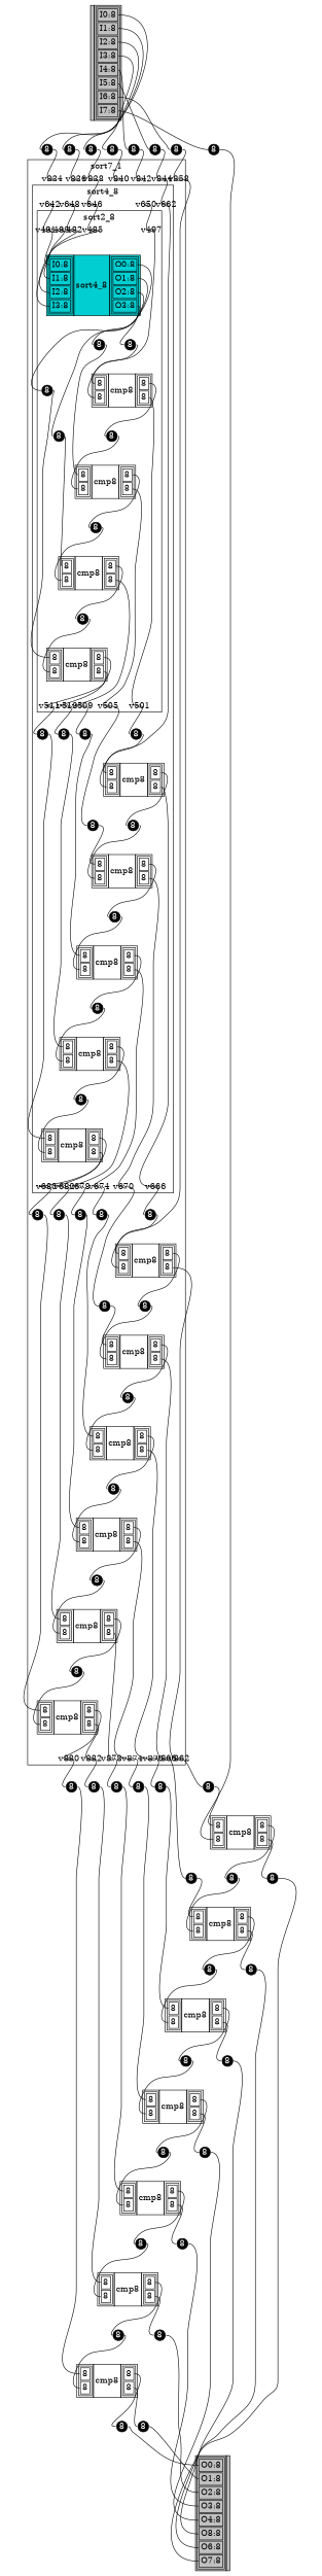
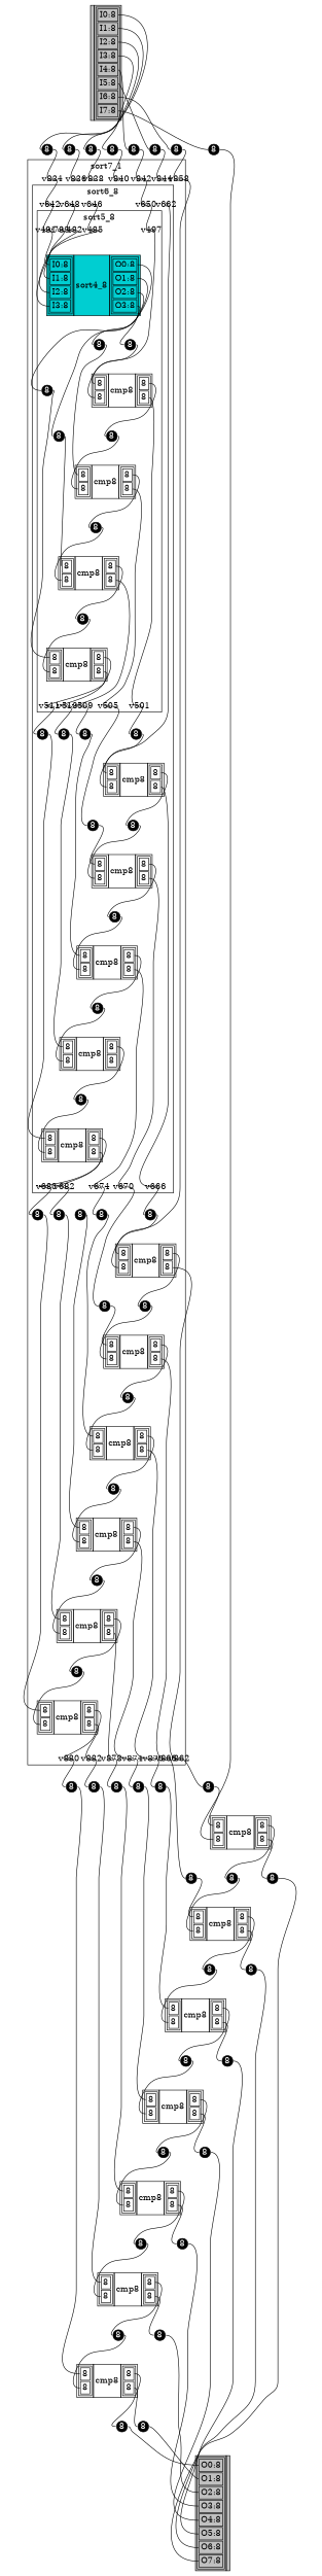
  graph {
    bgcolor=white
    rankdir=TB
    node [fillcolor=white fixedsize=true fontcolor=black shape=circle style=filled]
    edge [headport=w tailport=e]
    n1 [fixedsize=false height=0.25 label=<         <table bgcolor="gray" border="0" cellborder="1" cellspacing="0">             <tr>                 <td></td>                 <td>                     <table>                         <tr><td height="5" width="5" port="e0">I0:8</td></tr>                         <tr><td height="5" width="5" port="e1">I1:8</td></tr>                         <tr><td height="5" width="5" port="e2">I2:8</td></tr>                         <tr><td height="5" width="5" port="e3">I3:8</td></tr>                         <tr><td height="5" width="5" port="e4">I4:8</td></tr>                         <tr><td height="5" width="5" port="e5">I5:8</td></tr>                         <tr><td height="5" width="5" port="e6">I6:8</td></tr>                         <tr><td height="5" width="5" port="e7">I7:8</td></tr>                     </table>                 </td>             </tr>         </table>         > shape=plaintext]
-   n2 [fixedsize=false height=0.25 label=<         <table bgcolor="gray" border="0" cellborder="1" cellspacing="0">             <tr>                 <td>                     <table>                         <tr><td height="5" width="5" port="w0">O0:8</td></tr>                         <tr><td height="5" width="5" port="w1">O1:8</td></tr>                         <tr><td height="5" width="5" port="w2">O2:8</td></tr>                         <tr><td height="5" width="5" port="w3">O3:8</td></tr>                         <tr><td height="5" width="5" port="w4">O4:8</td></tr>                         <tr><td height="5" width="5" port="w5">O8:8</td></tr>                         <tr><td height="5" width="5" port="w6">O6:8</td></tr>                         <tr><td height="5" width="5" port="w7">O7:8</td></tr>                     </table>                 </td>                 <td></td>             </tr>         </table>         > shape=plaintext]
+   n2 [fixedsize=false height=0.25 label=<         <table bgcolor="gray" border="0" cellborder="1" cellspacing="0">             <tr>                 <td>                     <table>                         <tr><td height="5" width="5" port="w0">O0:8</td></tr>                         <tr><td height="5" width="5" port="w1">O1:8</td></tr>                         <tr><td height="5" width="5" port="w2">O2:8</td></tr>                         <tr><td height="5" width="5" port="w3">O3:8</td></tr>                         <tr><td height="5" width="5" port="w4">O4:8</td></tr>                         <tr><td height="5" width="5" port="w5">O5:8</td></tr>                         <tr><td height="5" width="5" port="w6">O6:8</td></tr>                         <tr><td height="5" width="5" port="w7">O7:8</td></tr>                     </table>                 </td>                 <td></td>             </tr>         </table>         > shape=plaintext]
    v834 [height=0.05]
    v836 [height=0.05]
    v838 [height=0.05]
    v840 [height=0.05]
    v842 [height=0.05]
    v844 [height=0.05]
    v858 [height=0.05]
    v880 [height=0.05]
    v882 [height=0.05]
    v878 [height=0.05]
    v874 [height=0.05]
    v870 [height=0.05]
    v866 [height=0.05]
    v862 [height=0.05]
    v642 [height=0.05]
    v646 [height=0.05]
    v648 [height=0.05]
    v650 [height=0.05]
    v662 [height=0.05]
    v680 [height=0.05]
    v682 [height=0.05]
-   v678 [height=0.05]
    v674 [height=0.05]
    v670 [height=0.05]
    v666 [height=0.05]
    v481 [height=0.05]
-   v483 [height=0.05]
+   v483 [height=0.05 label=v783]
    v485 [height=0.05]
    n31 [height=0.05 label=v482]
    v497 [height=0.05]
    v511 [height=0.05]
    v513 [height=0.05]
    v509 [height=0.05]
    v505 [height=0.05]
    v501 [height=0.05]
    n38 [fillcolor=black fontcolor=white height=0.25 label=8]
    n39 [fillcolor=black fontcolor=white height=0.25 label=8]
    n40 [fillcolor=black fontcolor=white height=0.25 label=8]
    n41 [fillcolor=black fontcolor=white height=0.25 label=8]
    n42 [fillcolor=black fontcolor=white height=0.25 label=8]
    n43 [fillcolor=black fontcolor=white height=0.25 label=8]
    n44 [fillcolor=black fontcolor=white height=0.25 label=8]
    n45 [fixedsize=false height=0.25 label=<                 <table bgcolor="darkturquoise" border="0" cellborder="1" cellspacing="0">                     <tr>                         <td>                             <table>                                 <tr><td height="5" width="5" port="w0">I0:8</td></tr>                                 <tr><td height="5" width="5" port="w1">I1:8</td></tr>                                 <tr><td height="5" width="5" port="w2">I2:8</td></tr>                                 <tr><td height="5" width="5" port="w3">I3:8</td></tr>                             </table>                         </td>                         <td>sort4_8</td>                         <td>                             <table>                                 <tr><td height="5" width="5" port="e0">O0:8</td></tr>                                 <tr><td height="5" width="5" port="e1">O1:8</td></tr>                                 <tr><td height="5" width="5" port="e2">O2:8</td></tr>                                 <tr><td height="5" width="5" port="e3">O3:8</td></tr>                             </table>                         </td>                     </tr>                 </table>                 > shape=plaintext]
    n46 [fixedsize=false height=0.25 label=<                 <table bgcolor="white" border="0" cellborder="1" cellspacing="0">                     <tr>                         <td>                             <table>                                 <tr><td height="5" width="5" port="w0">8</td></tr>                                 <tr><td height="5" width="5" port="w1">8</td></tr>                             </table>                         </td>                         <td>cmp8</td>                         <td>                             <table>                                 <tr><td height="5" width="5" port="e0">8</td></tr>                                 <tr><td height="5" width="5" port="e1">8</td></tr>                             </table>                         </td>                     </tr>                 </table>                 > shape=plaintext]
    n47 [fixedsize=false height=0.25 label=<                 <table bgcolor="white" border="0" cellborder="1" cellspacing="0">                     <tr>                         <td>                             <table>                                 <tr><td height="5" width="5" port="w0">8</td></tr>                                 <tr><td height="5" width="5" port="w1">8</td></tr>                             </table>                         </td>                         <td>cmp8</td>                         <td>                             <table>                                 <tr><td height="5" width="5" port="e0">8</td></tr>                                 <tr><td height="5" width="5" port="e1">8</td></tr>                             </table>                         </td>                     </tr>                 </table>                 > shape=plaintext]
    n48 [fixedsize=false height=0.25 label=<                 <table bgcolor="white" border="0" cellborder="1" cellspacing="0">                     <tr>                         <td>                             <table>                                 <tr><td height="5" width="5" port="w0">8</td></tr>                                 <tr><td height="5" width="5" port="w1">8</td></tr>                             </table>                         </td>                         <td>cmp8</td>                         <td>                             <table>                                 <tr><td height="5" width="5" port="e0">8</td></tr>                                 <tr><td height="5" width="5" port="e1">8</td></tr>                             </table>                         </td>                     </tr>                 </table>                 > shape=plaintext]
    n49 [fixedsize=false height=0.25 label=<                 <table bgcolor="white" border="0" cellborder="1" cellspacing="0">                     <tr>                         <td>                             <table>                                 <tr><td height="5" width="5" port="w0">8</td></tr>                                 <tr><td height="5" width="5" port="w1">8</td></tr>                             </table>                         </td>                         <td>cmp8</td>                         <td>                             <table>                                 <tr><td height="5" width="5" port="e0">8</td></tr>                                 <tr><td height="5" width="5" port="e1">8</td></tr>                             </table>                         </td>                     </tr>                 </table>                 > shape=plaintext]
    n50 [fillcolor=black fontcolor=white height=0.25 label=8]
    n51 [fillcolor=black fontcolor=white height=0.25 label=8]
    n52 [fillcolor=black fontcolor=white height=0.25 label=8]
    n53 [fillcolor=black fontcolor=white height=0.25 label=8]
    n54 [fillcolor=black fontcolor=white height=0.25 label=8]
    n55 [fillcolor=black fontcolor=white height=0.25 label=8]
    n56 [fillcolor=black fontcolor=white height=0.25 label=8]
    n57 [fillcolor=black fontcolor=white height=0.25 label=8]
    n58 [fillcolor=black fontcolor=white height=0.25 label=8]
    n59 [fixedsize=false height=0.25 label=<             <table bgcolor="white" border="0" cellborder="1" cellspacing="0">                 <tr>                     <td>                         <table>                             <tr><td height="5" width="5" port="w0">8</td></tr>                             <tr><td height="5" width="5" port="w1">8</td></tr>                         </table>                     </td>                     <td>cmp8</td>                     <td>                         <table>                             <tr><td height="5" width="5" port="e0">8</td></tr>                             <tr><td height="5" width="5" port="e1">8</td></tr>                         </table>                     </td>                 </tr>             </table>             > shape=plaintext]
    n60 [fixedsize=false height=0.25 label=<             <table bgcolor="white" border="0" cellborder="1" cellspacing="0">                 <tr>                     <td>                         <table>                             <tr><td height="5" width="5" port="w0">8</td></tr>                             <tr><td height="5" width="5" port="w1">8</td></tr>                         </table>                     </td>                     <td>cmp8</td>                     <td>                         <table>                             <tr><td height="5" width="5" port="e0">8</td></tr>                             <tr><td height="5" width="5" port="e1">8</td></tr>                         </table>                     </td>                 </tr>             </table>             > shape=plaintext]
    n61 [fixedsize=false height=0.25 label=<             <table bgcolor="white" border="0" cellborder="1" cellspacing="0">                 <tr>                     <td>                         <table>                             <tr><td height="5" width="5" port="w0">8</td></tr>                             <tr><td height="5" width="5" port="w1">8</td></tr>                         </table>                     </td>                     <td>cmp8</td>                     <td>                         <table>                             <tr><td height="5" width="5" port="e0">8</td></tr>                             <tr><td height="5" width="5" port="e1">8</td></tr>                         </table>                     </td>                 </tr>             </table>             > shape=plaintext]
    n62 [fixedsize=false height=0.25 label=<             <table bgcolor="white" border="0" cellborder="1" cellspacing="0">                 <tr>                     <td>                         <table>                             <tr><td height="5" width="5" port="w0">8</td></tr>                             <tr><td height="5" width="5" port="w1">8</td></tr>                         </table>                     </td>                     <td>cmp8</td>                     <td>                         <table>                             <tr><td height="5" width="5" port="e0">8</td></tr>                             <tr><td height="5" width="5" port="e1">8</td></tr>                         </table>                     </td>                 </tr>             </table>             > shape=plaintext]
    n63 [fixedsize=false height=0.25 label=<             <table bgcolor="white" border="0" cellborder="1" cellspacing="0">                 <tr>                     <td>                         <table>                             <tr><td height="5" width="5" port="w0">8</td></tr>                             <tr><td height="5" width="5" port="w1">8</td></tr>                         </table>                     </td>                     <td>cmp8</td>                     <td>                         <table>                             <tr><td height="5" width="5" port="e0">8</td></tr>                             <tr><td height="5" width="5" port="e1">8</td></tr>                         </table>                     </td>                 </tr>             </table>             > shape=plaintext]
    n64 [fillcolor=black fontcolor=white height=0.25 label=8]
    n65 [fillcolor=black fontcolor=white height=0.25 label=8]
    n66 [fillcolor=black fontcolor=white height=0.25 label=8]
    n67 [fillcolor=black fontcolor=white height=0.25 label=8]
    n68 [fillcolor=black fontcolor=white height=0.25 label=8]
    n69 [fillcolor=black fontcolor=white height=0.25 label=8]
    n70 [fillcolor=black fontcolor=white height=0.25 label=8]
    n71 [fillcolor=black fontcolor=white height=0.25 label=8]
    n72 [fillcolor=black fontcolor=white height=0.25 label=8]
    n73 [fillcolor=black fontcolor=white height=0.25 label=8]
    n74 [fillcolor=black fontcolor=white height=0.25 label=8]
    n75 [fixedsize=false height=0.25 label=<         <table bgcolor="white" border="0" cellborder="1" cellspacing="0">             <tr>                 <td>                     <table>                         <tr><td height="5" width="5" port="w0">8</td></tr>                         <tr><td height="5" width="5" port="w1">8</td></tr>                     </table>                 </td>                 <td>cmp8</td>                 <td>                     <table>                         <tr><td height="5" width="5" port="e0">8</td></tr>                         <tr><td height="5" width="5" port="e1">8</td></tr>                     </table>                 </td>             </tr>         </table>         > shape=plaintext]
    n76 [fixedsize=false height=0.25 label=<         <table bgcolor="white" border="0" cellborder="1" cellspacing="0">             <tr>                 <td>                     <table>                         <tr><td height="5" width="5" port="w0">8</td></tr>                         <tr><td height="5" width="5" port="w1">8</td></tr>                     </table>                 </td>                 <td>cmp8</td>                 <td>                     <table>                         <tr><td height="5" width="5" port="e0">8</td></tr>                         <tr><td height="5" width="5" port="e1">8</td></tr>                     </table>                 </td>             </tr>         </table>         > shape=plaintext]
    n77 [fixedsize=false height=0.25 label=<         <table bgcolor="white" border="0" cellborder="1" cellspacing="0">             <tr>                 <td>                     <table>                         <tr><td height="5" width="5" port="w0">8</td></tr>                         <tr><td height="5" width="5" port="w1">8</td></tr>                     </table>                 </td>                 <td>cmp8</td>                 <td>                     <table>                         <tr><td height="5" width="5" port="e0">8</td></tr>                         <tr><td height="5" width="5" port="e1">8</td></tr>                     </table>                 </td>             </tr>         </table>         > shape=plaintext]
    n78 [fixedsize=false height=0.25 label=<         <table bgcolor="white" border="0" cellborder="1" cellspacing="0">             <tr>                 <td>                     <table>                         <tr><td height="5" width="5" port="w0">8</td></tr>                         <tr><td height="5" width="5" port="w1">8</td></tr>                     </table>                 </td>                 <td>cmp8</td>                 <td>                     <table>                         <tr><td height="5" width="5" port="e0">8</td></tr>                         <tr><td height="5" width="5" port="e1">8</td></tr>                     </table>                 </td>             </tr>         </table>         > shape=plaintext]
    n79 [fixedsize=false height=0.25 label=<         <table bgcolor="white" border="0" cellborder="1" cellspacing="0">             <tr>                 <td>                     <table>                         <tr><td height="5" width="5" port="w0">8</td></tr>                         <tr><td height="5" width="5" port="w1">8</td></tr>                     </table>                 </td>                 <td>cmp8</td>                 <td>                     <table>                         <tr><td height="5" width="5" port="e0">8</td></tr>                         <tr><td height="5" width="5" port="e1">8</td></tr>                     </table>                 </td>             </tr>         </table>         > shape=plaintext]
    n80 [fixedsize=false height=0.25 label=<         <table bgcolor="white" border="0" cellborder="1" cellspacing="0">             <tr>                 <td>                     <table>                         <tr><td height="5" width="5" port="w0">8</td></tr>                         <tr><td height="5" width="5" port="w1">8</td></tr>                     </table>                 </td>                 <td>cmp8</td>                 <td>                     <table>                         <tr><td height="5" width="5" port="e0">8</td></tr>                         <tr><td height="5" width="5" port="e1">8</td></tr>                     </table>                 </td>             </tr>         </table>         > shape=plaintext]
    n81 [fillcolor=black fontcolor=white height=0.25 label=8]
    n82 [fillcolor=black fontcolor=white height=0.25 label=8]
    n83 [fillcolor=black fontcolor=white height=0.25 label=8]
    n84 [fillcolor=black fontcolor=white height=0.25 label=8]
    n85 [fillcolor=black fontcolor=white height=0.25 label=8]
    n86 [fillcolor=black fontcolor=white height=0.25 label=8]
    n87 [fillcolor=black fontcolor=white height=0.25 label=8]
    n88 [fillcolor=black fontcolor=white height=0.25 label=8]
    n89 [fillcolor=black fontcolor=white height=0.25 label=8]
    n90 [fillcolor=black fontcolor=white height=0.25 label=8]
    n91 [fillcolor=black fontcolor=white height=0.25 label=8]
    n92 [fillcolor=black fontcolor=white height=0.25 label=8]
    n93 [fillcolor=black fontcolor=white height=0.25 label=8]
    n94 [fillcolor=black fontcolor=white height=0.25 label=8]
    n95 [fillcolor=black fontcolor=white height=0.25 label=8]
    n96 [fixedsize=false height=0.25 label=<     <table bgcolor="white" border="0" cellborder="1" cellspacing="0">         <tr>             <td>                 <table>                     <tr><td height="5" width="5" port="w0">8</td></tr>                     <tr><td height="5" width="5" port="w1">8</td></tr>                 </table>             </td>             <td>cmp8</td>             <td>                 <table>                     <tr><td height="5" width="5" port="e0">8</td></tr>                     <tr><td height="5" width="5" port="e1">8</td></tr>                 </table>             </td>         </tr>     </table>     > shape=plaintext]
    n97 [fillcolor=black fontcolor=white height=0.25 label=8]
    n98 [fillcolor=black fontcolor=white height=0.25 label=8]
    n99 [fixedsize=false height=0.25 label=<     <table bgcolor="white" border="0" cellborder="1" cellspacing="0">         <tr>             <td>                 <table>                     <tr><td height="5" width="5" port="w0">8</td></tr>                     <tr><td height="5" width="5" port="w1">8</td></tr>                 </table>             </td>             <td>cmp8</td>             <td>                 <table>                     <tr><td height="5" width="5" port="e0">8</td></tr>                     <tr><td height="5" width="5" port="e1">8</td></tr>                 </table>             </td>         </tr>     </table>     > shape=plaintext]
    n100 [fillcolor=black fontcolor=white height=0.25 label=8]
    n101 [fillcolor=black fontcolor=white height=0.25 label=8]
    n102 [fixedsize=false height=0.25 label=<     <table bgcolor="white" border="0" cellborder="1" cellspacing="0">         <tr>             <td>                 <table>                     <tr><td height="5" width="5" port="w0">8</td></tr>                     <tr><td height="5" width="5" port="w1">8</td></tr>                 </table>             </td>             <td>cmp8</td>             <td>                 <table>                     <tr><td height="5" width="5" port="e0">8</td></tr>                     <tr><td height="5" width="5" port="e1">8</td></tr>                 </table>             </td>         </tr>     </table>     > shape=plaintext]
    n103 [fillcolor=black fontcolor=white height=0.25 label=8]
    n104 [fillcolor=black fontcolor=white height=0.25 label=8]
    n105 [fixedsize=false height=0.25 label=<     <table bgcolor="white" border="0" cellborder="1" cellspacing="0">         <tr>             <td>                 <table>                     <tr><td height="5" width="5" port="w0">8</td></tr>                     <tr><td height="5" width="5" port="w1">8</td></tr>                 </table>             </td>             <td>cmp8</td>             <td>                 <table>                     <tr><td height="5" width="5" port="e0">8</td></tr>                     <tr><td height="5" width="5" port="e1">8</td></tr>                 </table>             </td>         </tr>     </table>     > shape=plaintext]
    n106 [fillcolor=black fontcolor=white height=0.25 label=8]
    n107 [fillcolor=black fontcolor=white height=0.25 label=8]
    n108 [fixedsize=false height=0.25 label=<     <table bgcolor="white" border="0" cellborder="1" cellspacing="0">         <tr>             <td>                 <table>                     <tr><td height="5" width="5" port="w0">8</td></tr>                     <tr><td height="5" width="5" port="w1">8</td></tr>                 </table>             </td>             <td>cmp8</td>             <td>                 <table>                     <tr><td height="5" width="5" port="e0">8</td></tr>                     <tr><td height="5" width="5" port="e1">8</td></tr>                 </table>             </td>         </tr>     </table>     > shape=plaintext]
    n109 [fillcolor=black fontcolor=white height=0.25 label=8]
    n110 [fillcolor=black fontcolor=white height=0.25 label=8]
    n111 [fixedsize=false height=0.25 label=<     <table bgcolor="white" border="0" cellborder="1" cellspacing="0">         <tr>             <td>                 <table>                     <tr><td height="5" width="5" port="w0">8</td></tr>                     <tr><td height="5" width="5" port="w1">8</td></tr>                 </table>             </td>             <td>cmp8</td>             <td>                 <table>                     <tr><td height="5" width="5" port="e0">8</td></tr>                     <tr><td height="5" width="5" port="e1">8</td></tr>                 </table>             </td>         </tr>     </table>     > shape=plaintext]
    n112 [fillcolor=black fontcolor=white height=0.25 label=8]
    n113 [fillcolor=black fontcolor=white height=0.25 label=8]
    n114 [fixedsize=false height=0.25 label=<     <table bgcolor="white" border="0" cellborder="1" cellspacing="0">         <tr>             <td>                 <table>                     <tr><td height="5" width="5" port="w0">8</td></tr>                     <tr><td height="5" width="5" port="w1">8</td></tr>                 </table>             </td>             <td>cmp8</td>             <td>                 <table>                     <tr><td height="5" width="5" port="e0">8</td></tr>                     <tr><td height="5" width="5" port="e1">8</td></tr>                 </table>             </td>         </tr>     </table>     > shape=plaintext]
    n115 [fillcolor=black fontcolor=white height=0.25 label=8]
    n116 [fillcolor=black fontcolor=white height=0.25 label=8]
    subgraph sub_1 {
      rank=min
      n1
    }
    subgraph sub_2 {
      rank=max
      n2
    }
    subgraph cluster_3 {
      label=sort7_1
      n64
      n65
      n66
      n67
      n68
      n69
      n70
      n71
      n72
      n73
      n74
      n75
      n76
      n77
      n78
      n79
      n80
      subgraph sub_4 {
        label=sort7_8
        rank=min
        v834
        v836
        v838
        v840
        v842
        v844
        v858
      }
      subgraph sub_5 {
        label=sort7_8
        rank=max
        v880
        v882
        v878
        v874
        v870
        v866
        v862
      }
      subgraph cluster_6 {
-       label=sort4_8
+       label=sort6_8
        n50
        n51
        n52
        n53
        n54
        n55
        n56
        n57
        n58
        n59
        n60
        n61
        n62
        n63
        subgraph sub_7 {
          label=sort6_8
          rank=min
          v642
          v646
          v648
          v650
          v662
        }
        subgraph sub_8 {
          label=sort6_8
          rank=max
          v680
          v682
-         v678
          v674
          v670
          v666
        }
        subgraph cluster_9 {
-         label=sort2_8
+         label=sort5_8
          n38
          n39
          n40
          n41
          n42
          n43
          n44
          n45
          n46
          n47
          n48
          n49
          subgraph sub_10 {
            label=sort5_8
            rank=min
            v481
            v483
            v485
            n31
            v497
          }
          subgraph sub_11 {
            label=sort5_8
            rank=max
            v511
            v513
            v509
            v505
            v501
          }
        }
      }
    }
    n1 -- n81 [tailport="e0:e"]
    n1 -- n82 [tailport="e1:e"]
    n1 -- n83 [tailport="e2:e"]
    n1 -- n84 [tailport="e3:e"]
    n1 -- n85 [tailport="e4:e"]
    n1 -- n86 [tailport="e5:e"]
    n1 -- n87 [tailport="e6:e"]
    n1 -- n88 [tailport="e7:e"]
-   v838 -- v646
-   v844 -- v662
+   v834 -- v642
+   v842 -- v650
    v858 -- n75 [headport="w1:w"]
    v880 -- n89
    v882 -- n90
    v878 -- n91
    v874 -- n92
    v870 -- n93
    v866 -- n94
    v862 -- n95
    v642 -- v481
    v646 -- v485
    v648 -- n31
    v650 -- v497
    v662 -- n59 [headport="w1:w"]
    v680 -- n64
    v682 -- n65
-   v678 -- n66
    v674 -- n67
    v670 -- n68
    v666 -- n69
    v481 -- n45 [headport="w0:w"]
    v483 -- n45 [headport="w1:w"]
    v485 -- n45 [headport="w2:w"]
    n31 -- n45 [headport="w3:w"]
    v497 -- n46 [headport="w1:w"]
    v511 -- n50
    v513 -- n51
    v509 -- n52
    v505 -- n53
    v501 -- n54
    n38 -- n49 [headport="w0:w"]
    n39 -- n48 [headport="w0:w"]
    n40 -- n47 [headport="w0:w"]
    n41 -- n46 [headport="w0:w"]
    n42 -- n47 [headport="w1:w"]
    n43 -- n48 [headport="w1:w"]
    n44 -- n49 [headport="w1:w"]
    n45 -- n38 [tailport="e0:e"]
    n45 -- n39 [tailport="e1:e"]
    n45 -- n40 [tailport="e2:e"]
    n45 -- n41 [tailport="e3:e"]
    n46 -- v501 [tailport="e1:e"]
    n46 -- n42 [tailport="e0:e"]
    n47 -- v505 [tailport="e1:e"]
    n47 -- n43 [tailport="e0:e"]
    n48 -- v509 [tailport="e1:e"]
    n48 -- n44 [tailport="e0:e"]
    n49 -- v511 [tailport="e0:e"]
    n49 -- v513 [tailport="e1:e"]
    n50 -- n63 [headport="w0:w"]
    n51 -- n62 [headport="w0:w"]
    n52 -- n61 [headport="w0:w"]
    n53 -- n60 [headport="w0:w"]
    n54 -- n59 [headport="w0:w"]
    n55 -- n60 [headport="w1:w"]
    n56 -- n61 [headport="w1:w"]
    n57 -- n62 [headport="w1:w"]
    n58 -- n63 [headport="w1:w"]
    n59 -- v666 [tailport="e1:e"]
    n59 -- n55 [tailport="e0:e"]
    n60 -- v670 [tailport="e1:e"]
    n60 -- n56 [tailport="e0:e"]
    n61 -- v674 [tailport="e1:e"]
    n61 -- n57 [tailport="e0:e"]
-   n62 -- v678 [tailport="e1:e"]
    n62 -- n58 [tailport="e0:e"]
    n63 -- v680 [tailport="e0:e"]
    n63 -- v682 [tailport="e1:e"]
    n64 -- n80 [headport="w0:w"]
    n65 -- n79 [headport="w0:w"]
    n66 -- n78 [headport="w0:w"]
    n67 -- n77 [headport="w0:w"]
    n68 -- n76 [headport="w0:w"]
    n69 -- n75 [headport="w0:w"]
    n70 -- n76 [headport="w1:w"]
    n71 -- n77 [headport="w1:w"]
    n72 -- n78 [headport="w1:w"]
    n73 -- n79 [headport="w1:w"]
    n74 -- n80 [headport="w1:w"]
    n75 -- v862 [tailport="e1:e"]
    n75 -- n70 [tailport="e0:e"]
    n76 -- v866 [tailport="e1:e"]
    n76 -- n71 [tailport="e0:e"]
    n77 -- v870 [tailport="e1:e"]
    n77 -- n72 [tailport="e0:e"]
    n78 -- v874 [tailport="e1:e"]
    n78 -- n73 [tailport="e0:e"]
    n79 -- v878 [tailport="e1:e"]
    n79 -- n74 [tailport="e0:e"]
    n80 -- v880 [tailport="e0:e"]
    n80 -- v882 [tailport="e1:e"]
    n81 -- v834
    n82 -- v836
    n83 -- v838
    n84 -- v840
    n85 -- v842
    n86 -- v844
    n87 -- v858
    n88 -- n114 [headport="w1:w"]
    n89 -- n96 [headport="w0:w"]
    n90 -- n99 [headport="w0:w"]
    n91 -- n102 [headport="w0:w"]
    n92 -- n105 [headport="w0:w"]
    n93 -- n108 [headport="w0:w"]
    n94 -- n111 [headport="w0:w"]
    n95 -- n114 [headport="w0:w"]
    n96 -- n97 [tailport="e0:e"]
    n96 -- n98 [tailport="e1:e"]
    n97 -- n2 [headport="w0:w"]
    n98 -- n2 [headport="w1:w"]
    n99 -- n100 [tailport="e0:e"]
    n99 -- n101 [tailport="e1:e"]
    n100 -- n96 [headport="w1:w"]
    n101 -- n2 [headport="w2:w"]
    n102 -- n103 [tailport="e0:e"]
    n102 -- n104 [tailport="e1:e"]
    n103 -- n99 [headport="w1:w"]
    n104 -- n2 [headport="w3:w"]
    n105 -- n106 [tailport="e0:e"]
    n105 -- n107 [tailport="e1:e"]
    n106 -- n102 [headport="w1:w"]
    n107 -- n2 [headport="w4:w"]
    n108 -- n109 [tailport="e0:e"]
    n108 -- n110 [tailport="e1:e"]
    n109 -- n105 [headport="w1:w"]
    n110 -- n2 [headport="w5:w"]
    n111 -- n112 [tailport="e0:e"]
    n111 -- n113 [tailport="e1:e"]
    n112 -- n108 [headport="w1:w"]
    n113 -- n2 [headport="w6:w"]
    n114 -- n115 [tailport="e0:e"]
    n114 -- n116 [tailport="e1:e"]
    n115 -- n111 [headport="w1:w"]
    n116 -- n2 [headport="w7:w"]
  }
